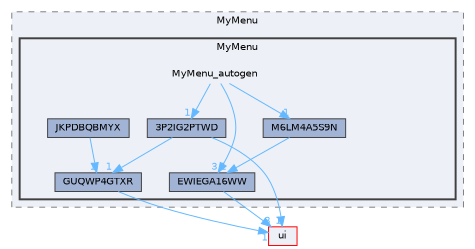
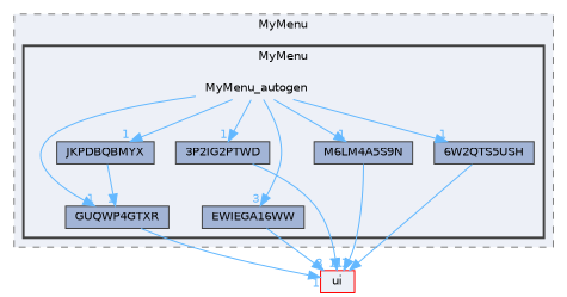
  digraph {
    compound=true
    node [fontname=Helvetica fontsize=10 shape=box color=grey25 fillcolor="#a2b4d6" style=filled]
    edge [color=steelblue1 fontcolor=steelblue1 fontname=Helvetica fontsize=10 headlabel=1 labeldistance=1.5 labelfontname=Helvetica labelfontsize=10]
    n1 [height=0.2 label=MyMenu_autogen shape=plaintext width=0.4 color="" fillcolor="" style=""]
    n2 [height=0.2 label="3P2IG2PTWD" width=0.4]
+   n3 [height=0.2 label="6W2QTS5USH" width=0.4]
    n4 [height=0.2 label=EWIEGA16WW width=0.4]
    n5 [height=0.2 label=GUQWP4GTXR width=0.4]
    n6 [height=0.2 label=JKPDBQBMYX width=0.4]
    n7 [height=0.2 label=M6LM4A5S9N width=0.4]
    n8 [color=red fillcolor="#edf0f7" height=0.2 label=ui width=0.4]
    subgraph cluster_1 {
      bgcolor="#edf0f7"
      fontname=Helvetica
      fontsize=10
      label=MyMenu
      pencolor=grey50
      style="filled,dashed"
      subgraph cluster_2 {
        bgcolor="#edf0f7"
        fontname=Helvetica
        fontsize=10
        label=MyMenu
        pencolor=grey25
        style="filled,bold"
        n1
        n2
+       n3
        n4
        n5
        n6
        n7
      }
    }
    n1 -> n2
+   n1 -> n3
    n1 -> n4 [headlabel=3]
-   n2 -> n5
+   n1 -> n5
+   n1 -> n6
    n1 -> n7
    n2 -> n8
+   n3 -> n8
    n4 -> n8 [headlabel=3]
    n5 -> n8
    n6 -> n5
-   n7 -> n4
+   n7 -> n8
  }
